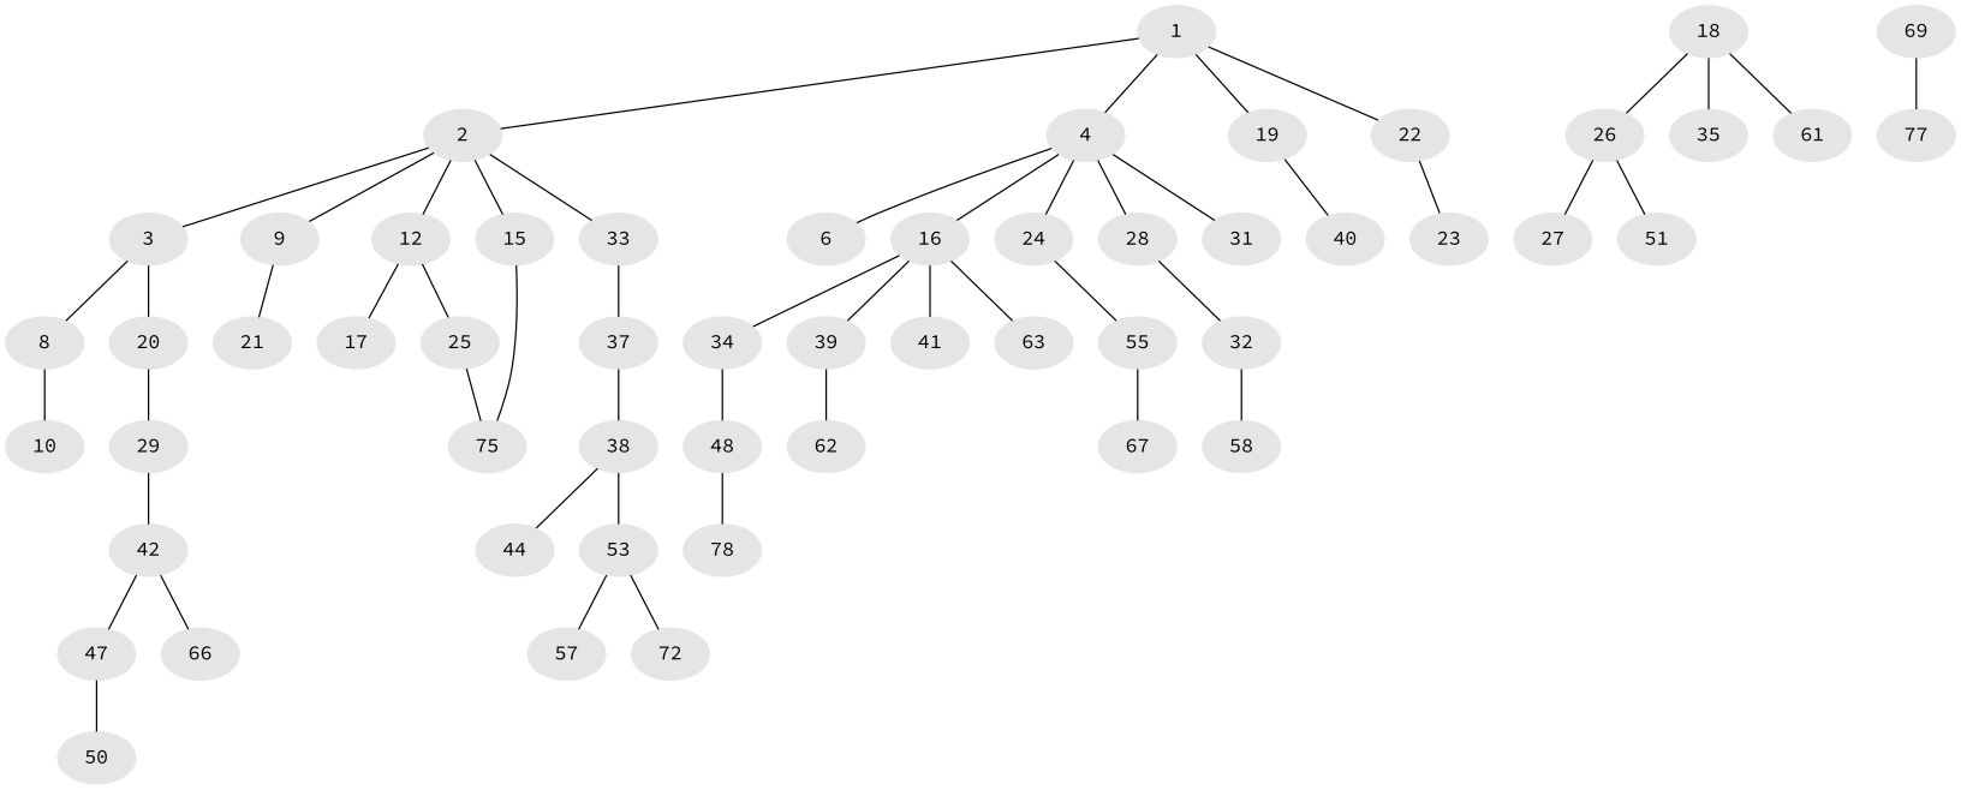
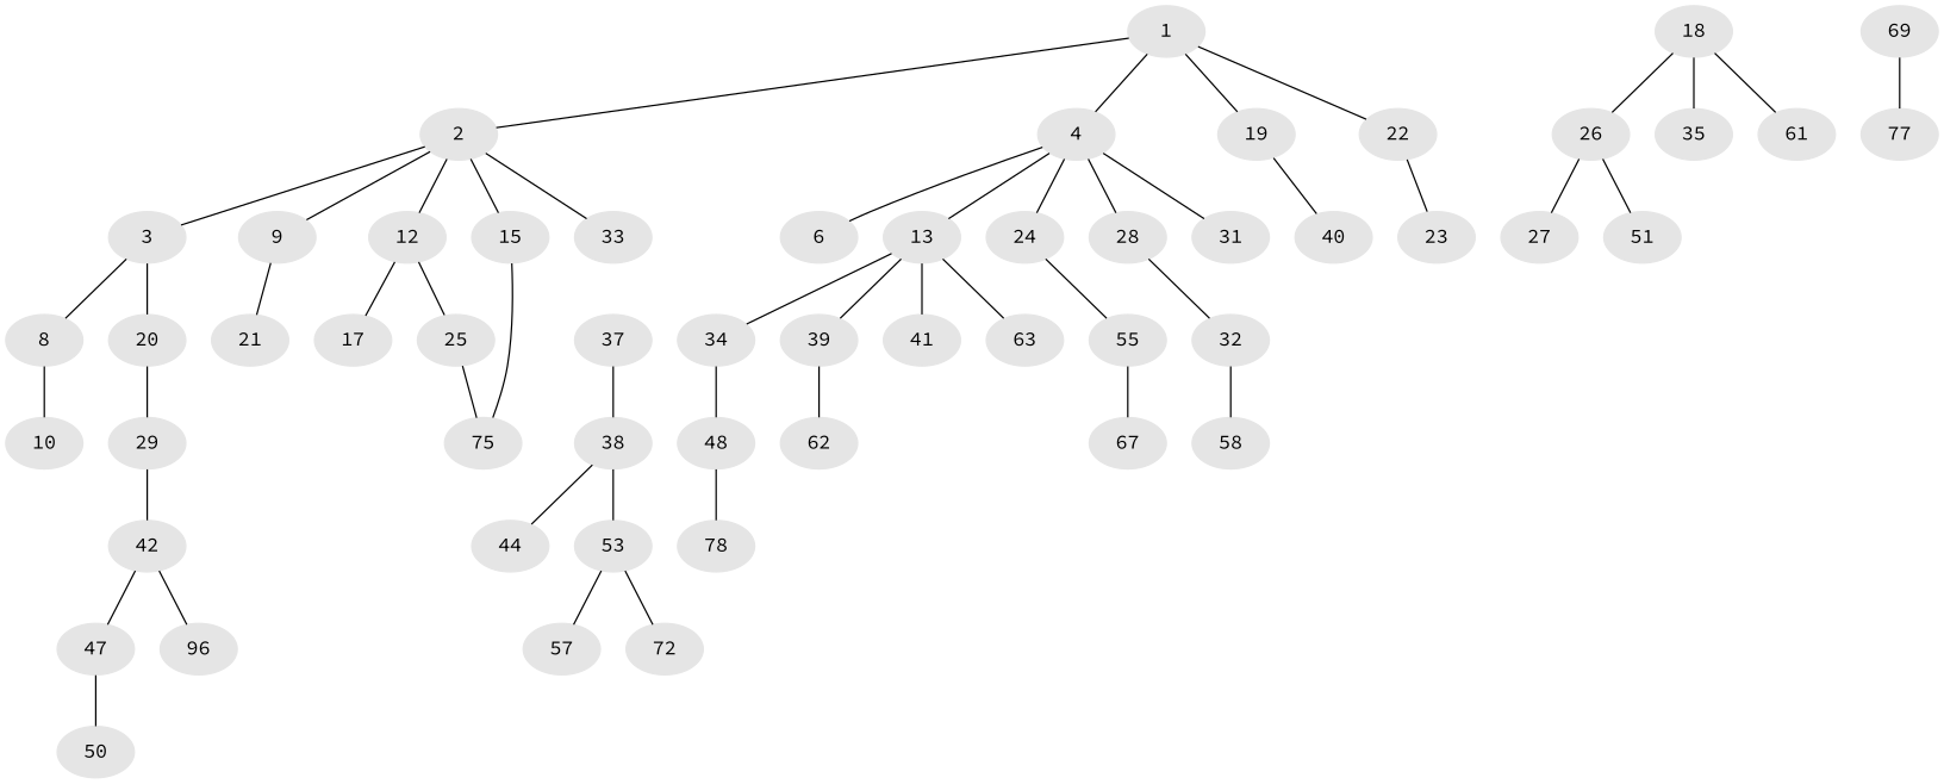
  graph {
    fontname="Source Code Pro"
    node [color=gray90 fontname="Source Code Pro" style=filled]
    edge [fontname="Source Code Pro"]
    1 [super="+11"]
    2 [super="+5"]
    4 [super="+52"]
    19 [super="+36"]
    22 [super="+68"]
    3
    9
    12 [super="+14"]
    15 [super="+59"]
    33
    6 [super="+7"]
-   13 [super="+16" label=16]
+   13 [super="+16"]
    24 [super="+54"]
    28 [super="+70"]
    31
    40
    23
    8 [super="+60"]
    20
    21
    17 [super="+64"]
    25
    75
    37 [super="+45"]
    10
    29
    34
    39
    41
    63 [super="+71"]
    55
    32 [super="+44"]
    18 [super="+49"]
    26 [super="+30"]
    35
    61
    48 [super="+76"]
    62
    27
    51
    42 [super="+46"]
    67
    69 [super="+73"]
    77
    58 [super="+74"]
    47
-   66
+   66 [label=96]
    38
    78
    n50 [label=44]
    53 [super="+65"]
    57
    72
    50 [super="+56"]
    1 -- 2
    1 -- 4
    1 -- 19
    1 -- 22
    2 -- 3
    2 -- 9
    2 -- 12
    2 -- 15
    2 -- 33
    4 -- 6
    4 -- 13
    4 -- 24
    4 -- 28
    4 -- 31
    19 -- 40
    22 -- 23
    3 -- 8
    3 -- 20
    9 -- 21
    12 -- 17
    12 -- 25
    15 -- 75
-   33 -- 37
    13 -- 34
    13 -- 39
    13 -- 41
    13 -- 63
    24 -- 55
    28 -- 32
    8 -- 10
    20 -- 29
    25 -- 75
    37 -- 38
    29 -- 42
    34 -- 48
    39 -- 62
    55 -- 67
    32 -- 58
    18 -- 26
    18 -- 35
    18 -- 61
    26 -- 27
    26 -- 51
    48 -- 78
    42 -- 47
    42 -- 66
    69 -- 77
    47 -- 50
    38 -- n50
    38 -- 53
    53 -- 57
    53 -- 72
  }
